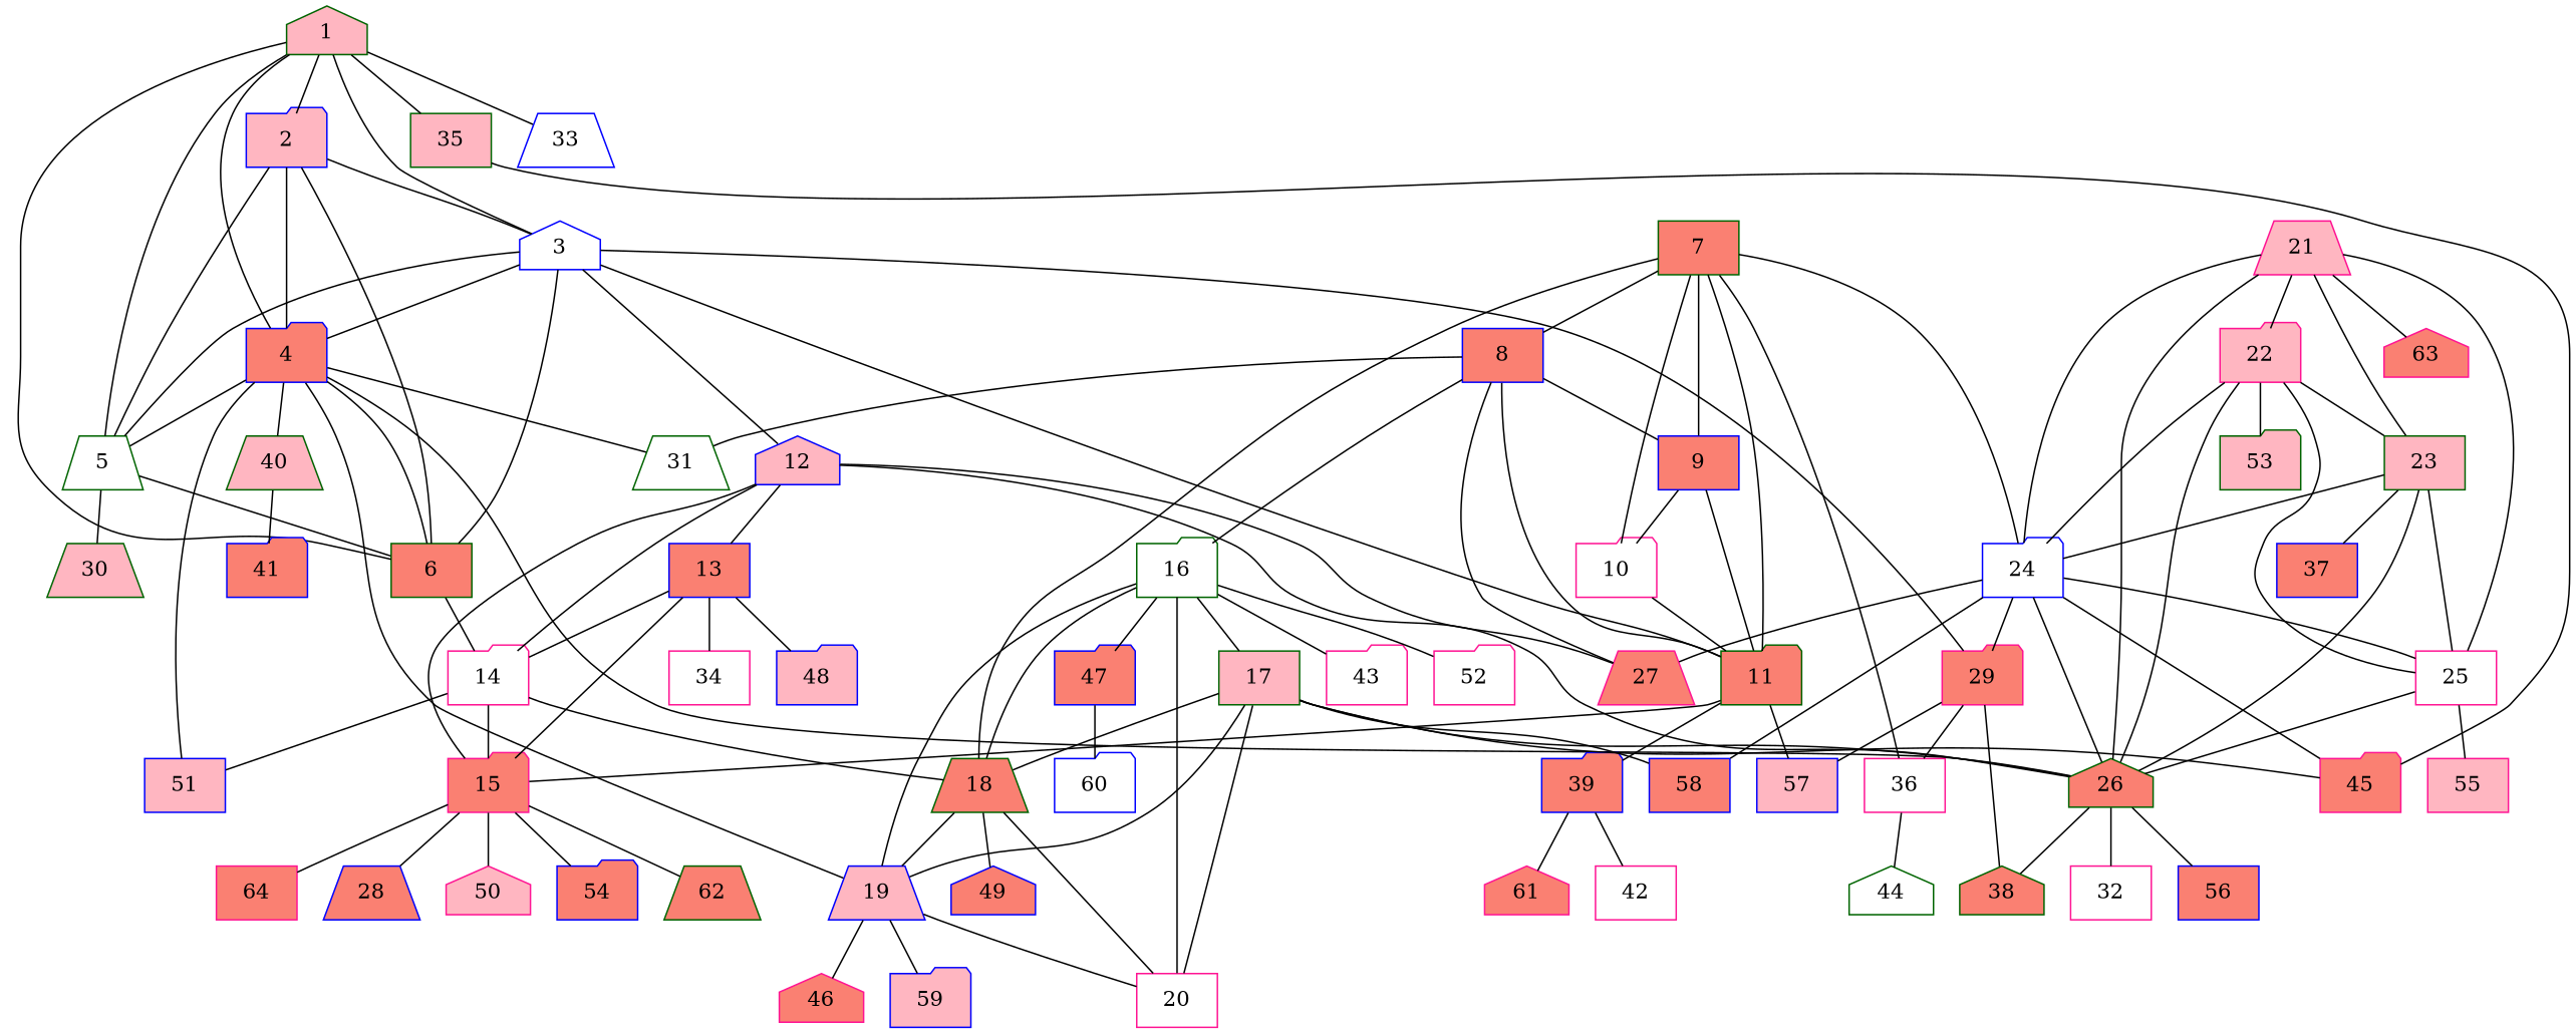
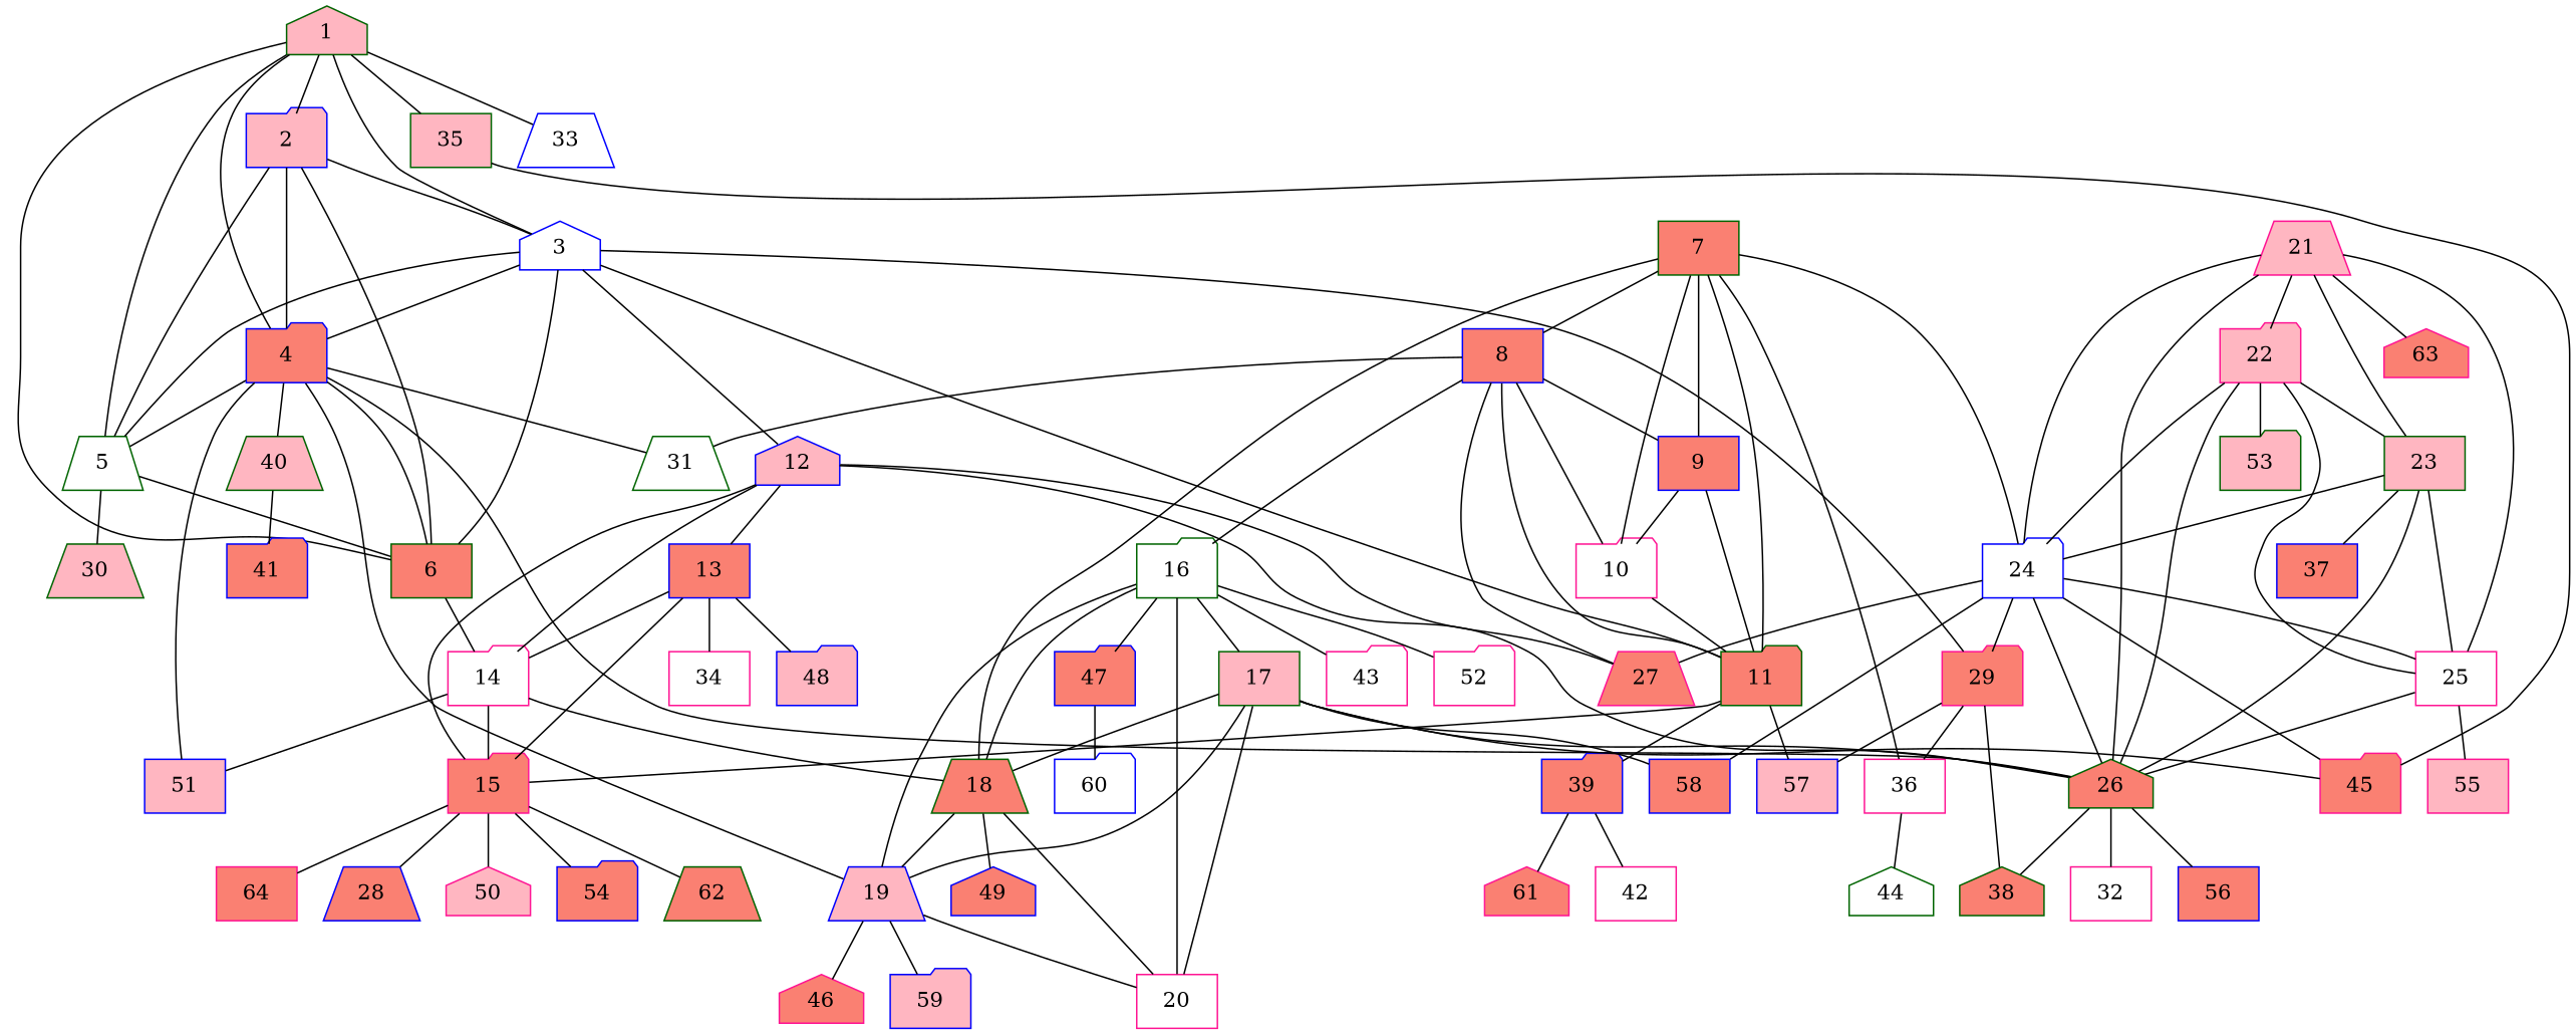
  graph {
    node [color=blue fillcolor=salmon shape=folder style=filled]
    edge [weight=1.0]
    1 [color=darkgreen fillcolor=lightpink shape=house]
    2 [fillcolor=lightpink]
    3 [fillcolor=white shape=house]
    4
    5 [color=darkgreen fillcolor=white shape=trapezium]
    6 [color=darkgreen shape=box]
    33 [fillcolor=white shape=trapezium]
    35 [color=darkgreen fillcolor=lightpink shape=box]
    11 [color=darkgreen]
    12 [fillcolor=lightpink shape=house]
    29 [color=deeppink]
    19 [fillcolor=lightpink shape=trapezium]
    26 [color=darkgreen shape=house]
    31 [color=darkgreen fillcolor=white shape=trapezium]
    40 [color=darkgreen fillcolor=lightpink shape=trapezium]
    51 [fillcolor=lightpink shape=box]
    30 [color=darkgreen fillcolor=lightpink shape=trapezium]
    14 [color=deeppink fillcolor=white]
    45 [color=deeppink]
    15 [color=deeppink]
    39
    57 [fillcolor=lightpink shape=box]
    27 [color=deeppink shape=trapezium]
    13 [shape=box]
    36 [color=deeppink fillcolor=white shape=box]
    38 [color=darkgreen shape=house]
    20 [color=deeppink fillcolor=white shape=box]
    46 [color=deeppink shape=house]
    59 [fillcolor=lightpink]
    32 [color=deeppink fillcolor=white shape=box]
    56 [shape=box]
    41
    18 [color=darkgreen shape=trapezium]
    7 [color=darkgreen shape=box]
    8 [shape=box]
    9 [shape=box]
    10 [color=deeppink fillcolor=white]
    24 [fillcolor=white]
    16 [color=darkgreen fillcolor=white]
    49 [shape=house]
    58 [shape=box]
    25 [color=deeppink fillcolor=white shape=box]
    44 [color=darkgreen fillcolor=white shape=house]
    17 [color=darkgreen fillcolor=lightpink shape=box]
    43 [color=deeppink fillcolor=white]
    47
    52 [color=deeppink fillcolor=white]
    28 [shape=trapezium]
    50 [color=deeppink fillcolor=lightpink shape=house]
    54
    62 [color=darkgreen shape=trapezium]
    64 [color=deeppink shape=box]
    42 [color=deeppink fillcolor=white shape=box]
    61 [color=deeppink shape=house]
    34 [color=deeppink fillcolor=white shape=box]
    48 [fillcolor=lightpink]
    60 [fillcolor=white]
    21 [color=deeppink fillcolor=lightpink shape=trapezium]
    22 [color=deeppink fillcolor=lightpink]
    23 [color=darkgreen fillcolor=lightpink shape=box]
    63 [color=deeppink shape=house]
    53 [color=darkgreen fillcolor=lightpink]
    37 [shape=box]
    55 [color=deeppink fillcolor=lightpink shape=box]
    1 -- 2
    1 -- 3
    1 -- 4
    1 -- 5
    1 -- 6
    1 -- 33
    1 -- 35 [weight=2.0]
    2 -- 3
    2 -- 4
    2 -- 5
    2 -- 6
    3 -- 4
    3 -- 5 [weight=2.0]
    3 -- 6
    3 -- 11
    3 -- 12
    3 -- 29
    4 -- 5
    4 -- 6
    4 -- 19
    4 -- 26
    4 -- 31
    4 -- 40
    4 -- 51 [weight=6.0]
    5 -- 6
    5 -- 30
    6 -- 14
    35 -- 45
    11 -- 15
    11 -- 39
    11 -- 57
    12 -- 26
    12 -- 14 [weight=3.0]
    12 -- 15
    12 -- 27
    12 -- 13
    29 -- 57
    29 -- 36
    29 -- 38
    19 -- 20
    19 -- 46
    19 -- 59
    26 -- 38
    26 -- 32
    26 -- 56
    40 -- 41
    14 -- 51
    14 -- 15 [weight=3.0]
    14 -- 18
    15 -- 28
    15 -- 50
    15 -- 54
    15 -- 62
    15 -- 64
    39 -- 42
    39 -- 61
    13 -- 14 [weight=3.0]
    13 -- 15
    13 -- 34
    13 -- 48 [weight=2.0]
    36 -- 44
    18 -- 19
    18 -- 20
    18 -- 49 [weight=4.0]
    7 -- 11 [weight=2.0]
    7 -- 36
    7 -- 18
    7 -- 8 [weight=2.0]
    7 -- 9 [weight=2.0]
    7 -- 10 [weight=2.0]
    7 -- 24
    8 -- 11
    8 -- 31
    8 -- 27 [weight=2.0]
    8 -- 9
+   8 -- 10
    8 -- 16
    9 -- 11
    9 -- 10
    10 -- 11
    24 -- 29
    24 -- 26
    24 -- 45
    24 -- 27
    24 -- 58
    24 -- 25
    16 -- 19 [weight=2.0]
    16 -- 20 [weight=4.0]
    16 -- 18 [weight=2.0]
    16 -- 17 [weight=2.0]
    16 -- 43
    16 -- 47
    16 -- 52
    25 -- 26
    25 -- 55
    17 -- 19
    17 -- 26
    17 -- 45
    17 -- 20
    17 -- 18
    17 -- 58
    47 -- 60
    21 -- 26
    21 -- 24
    21 -- 25
    21 -- 22
    21 -- 23
    21 -- 63
    22 -- 26
    22 -- 24
    22 -- 25
    22 -- 23
    22 -- 53 [weight=2.0]
    23 -- 26
    23 -- 24
    23 -- 25
    23 -- 37 [weight=2.0]
  }
